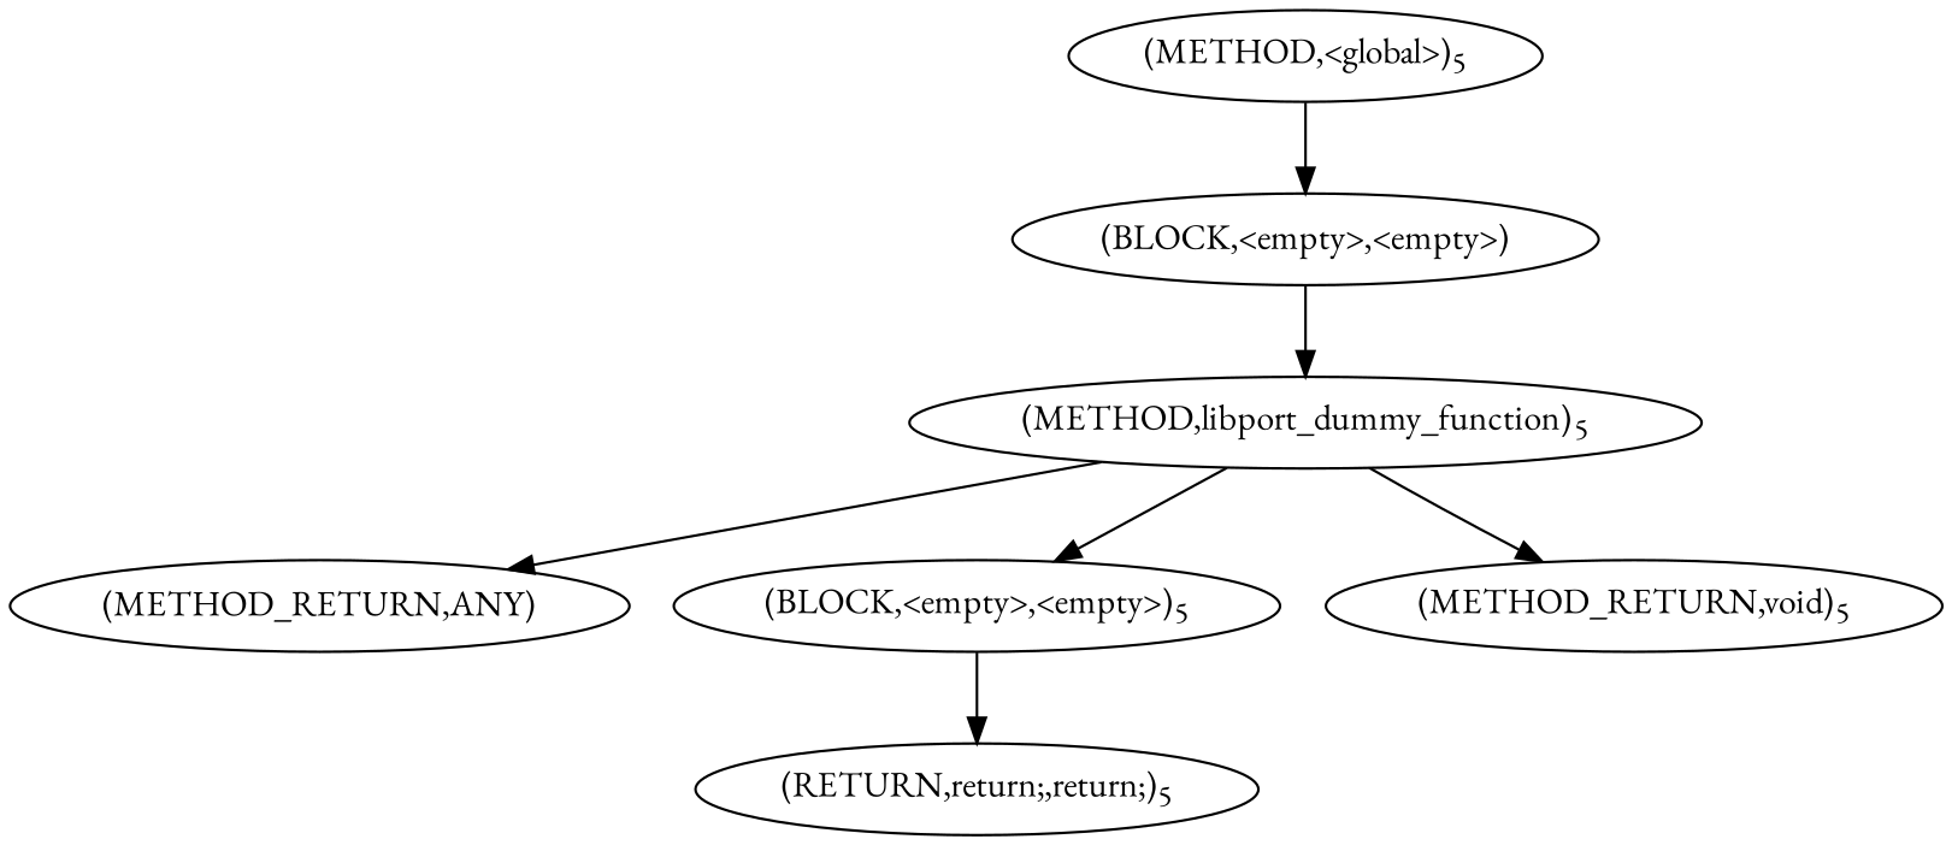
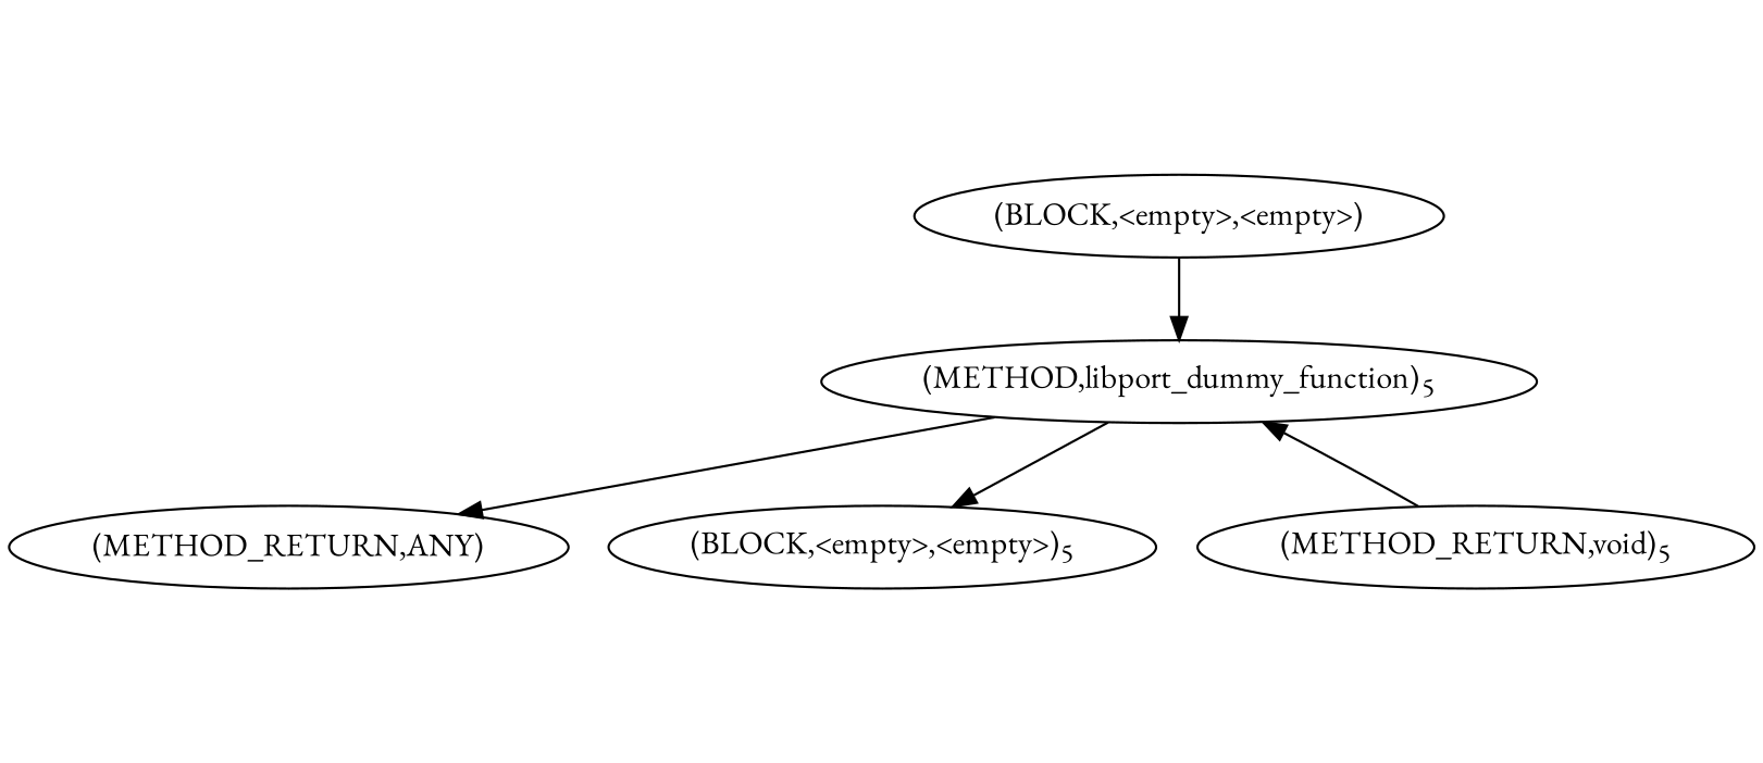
  digraph {
    fontname="EB Garamond"
    node [fontname="EB Garamond"]
    edge [fontname="EB Garamond"]
-   n1 [label=<(METHOD,&lt;global&gt;)<SUB>5</SUB>>]
    n2 [label=<(BLOCK,&lt;empty&gt;,&lt;empty&gt;)>]
    n3 [label=<(METHOD,libport_dummy_function)<SUB>5</SUB>>]
    n4 [label=<(METHOD_RETURN,ANY)>]
    n5 [label=<(BLOCK,&lt;empty&gt;,&lt;empty&gt;)<SUB>5</SUB>>]
    n6 [label=<(METHOD_RETURN,void)<SUB>5</SUB>>]
-   n7 [label=<(RETURN,return;,return;)<SUB>5</SUB>>]
-   n1 -> n2
    n2 -> n3
    n3 -> n4
    n3 -> n5
-   n3 -> n6
-   n5 -> n7
+   n6 -> n3
  }
